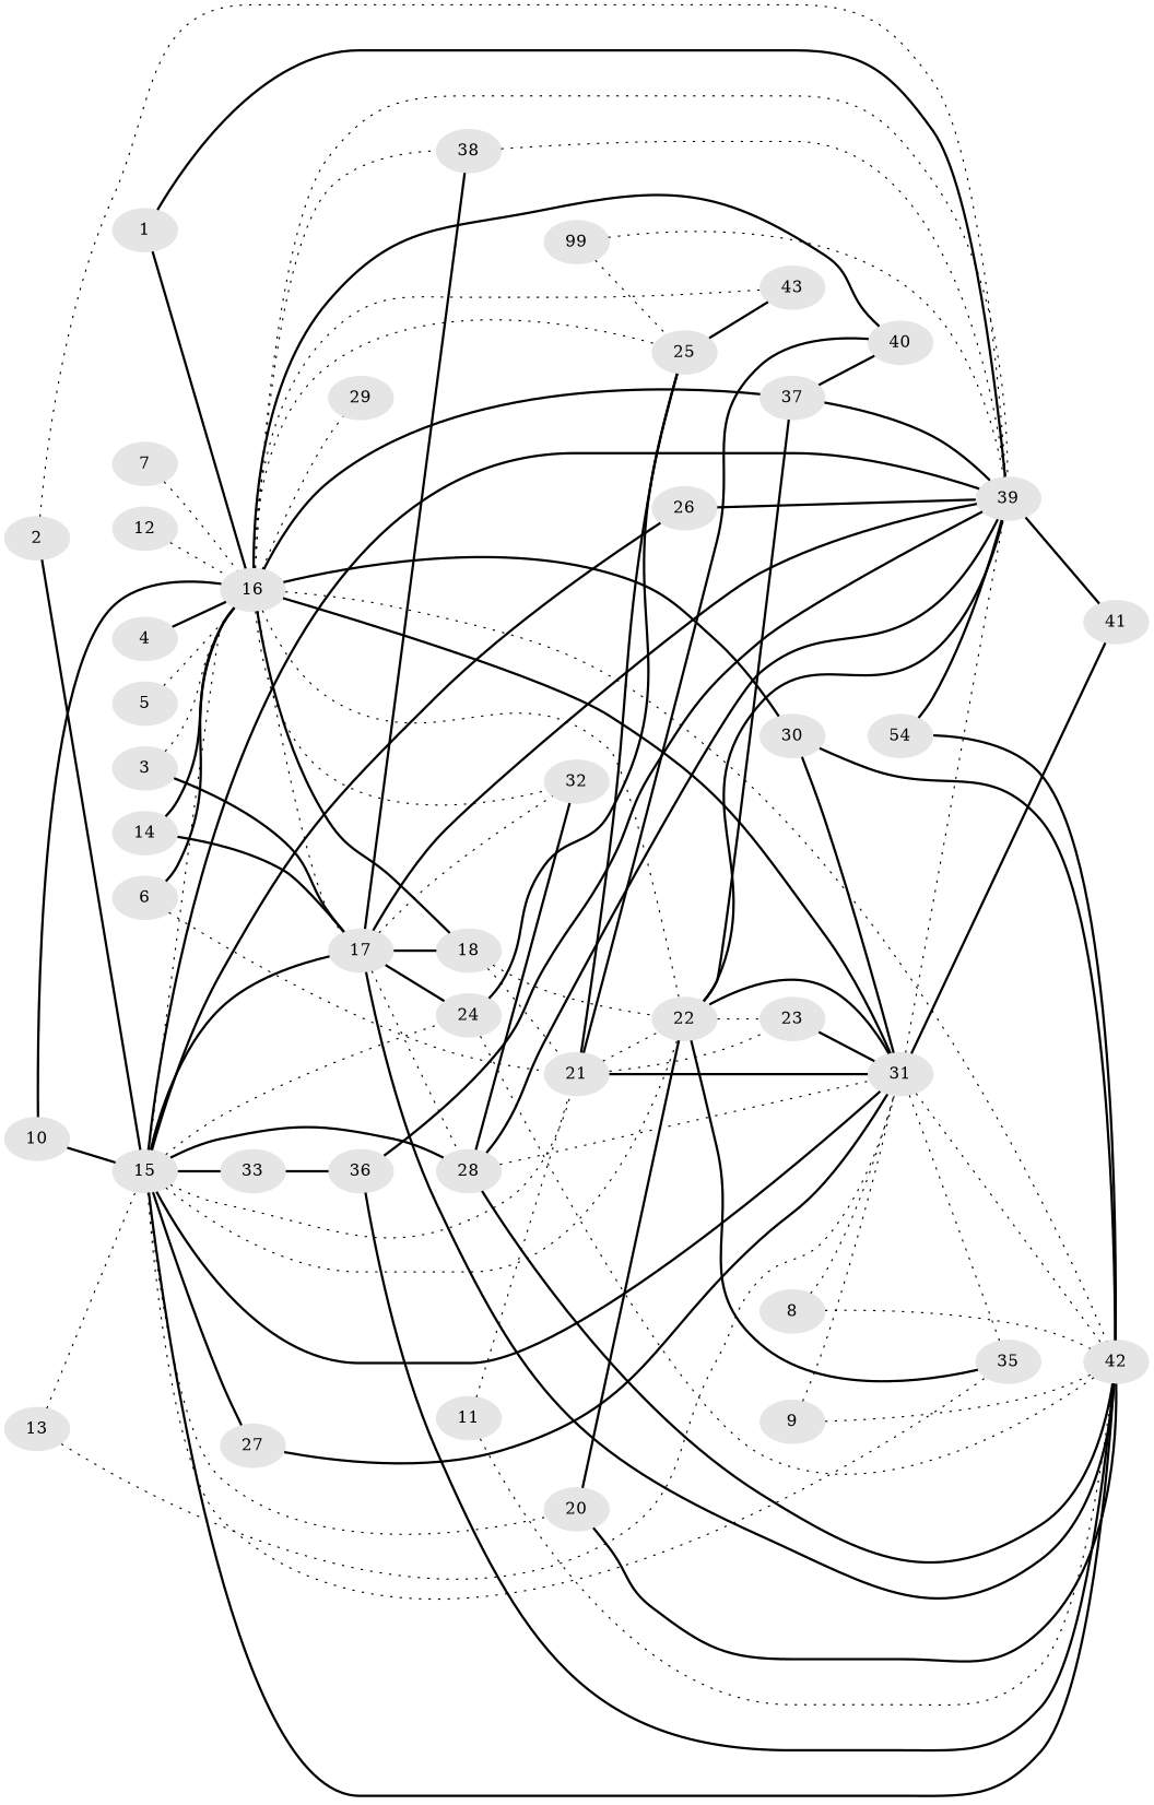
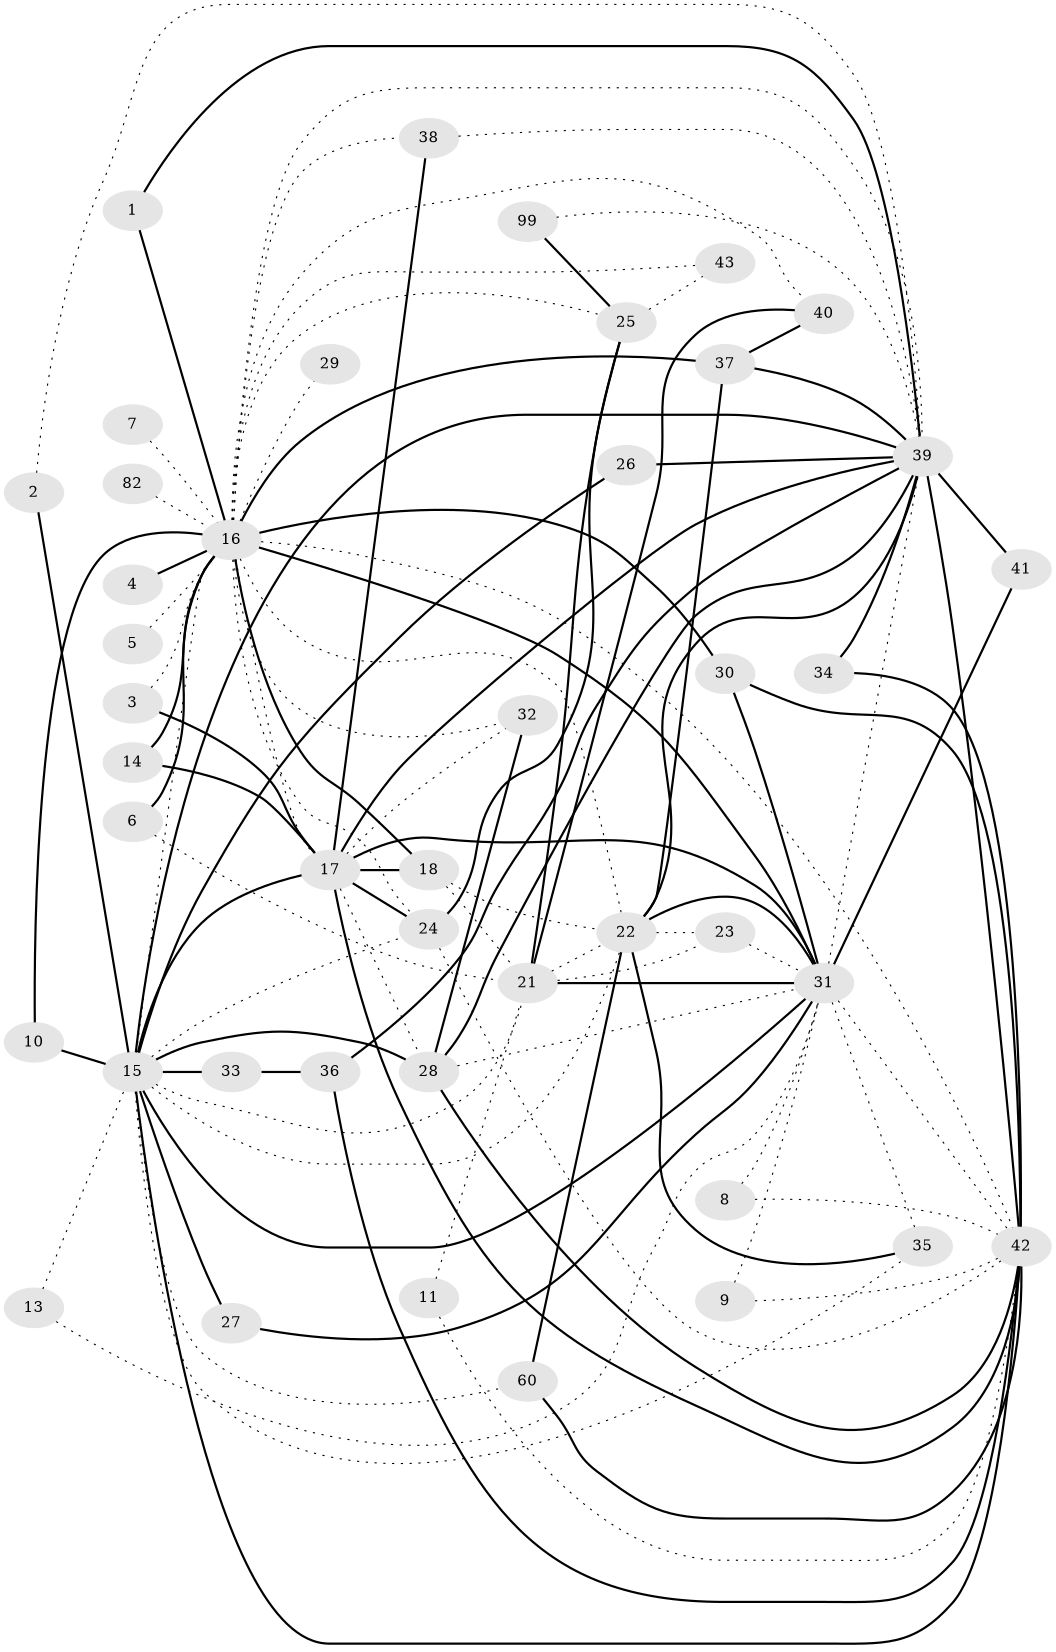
  graph {
    rankdir=LR
    node [color=gray90 style=filled]
    edge [style=bold weight=1.0]
    1
    16
    39
    17
    31
    42
    22
    24
    25
    29
    30
    32
    37
    38
    40
    43
    18
    41
    2
    15
    21
-   20
+   20 [label=60]
    26
    27
    28
    33
    35
    3
    4
    5
    6
    23
    7
    8
    9
    10
    11
-   12
+   12 [label=82]
    13
    14
    36
    n42 [label=99]
-   34 [label=54]
+   34
    1 -- 16
    1 -- 39
    16 -- 39 [style=dotted weight=3.0]
    16 -- 17 [style=dotted weight=4.0]
    16 -- 31 [weight=6.0]
    16 -- 42 [style=dotted weight=3.0]
    16 -- 22 [style=dotted]
+   16 -- 24 [style=dotted]
    16 -- 25 [style=dotted weight=4.0]
    16 -- 29 [style=dotted weight=3.0]
    16 -- 30
    16 -- 32 [style=dotted weight=2.0]
    16 -- 37 [weight=2.0]
    16 -- 38 [style=dotted]
-   16 -- 40
+   16 -- 40 [style=dotted]
    16 -- 43 [style=dotted weight=2.0]
    16 -- 18
+   39 -- 42
    39 -- 41
    17 -- 39
+   17 -- 31 [weight=2.0]
    17 -- 42
    17 -- 24
    17 -- 32 [style=dotted]
    17 -- 38
    17 -- 18
    17 -- 28 [style=dotted]
    31 -- 39 [style=dotted weight=2.0]
    31 -- 42 [style=dotted weight=2.0]
    31 -- 41
    31 -- 35 [style=dotted weight=2.0]
    22 -- 39 [weight=2.0]
    22 -- 31
    22 -- 37
    22 -- 35
    22 -- 23 [style=dotted]
    24 -- 42 [style=dotted]
    24 -- 25
-   25 -- 43
+   25 -- 43 [style=dotted]
    30 -- 31
    30 -- 42
    37 -- 39
    37 -- 40
    38 -- 39 [style=dotted]
    18 -- 22 [style=dotted]
    18 -- 21 [style=dotted]
    2 -- 39 [style=dotted]
    2 -- 15
    15 -- 16 [style=dotted weight=6.0]
    15 -- 39 [weight=2.0]
    15 -- 17 [weight=2.0]
    15 -- 31 [weight=5.0]
    15 -- 42 [weight=2.0]
    15 -- 22 [style=dotted weight=2.0]
    15 -- 24 [style=dotted]
    15 -- 21 [style=dotted]
    15 -- 20 [style=dotted]
    15 -- 26
    15 -- 27
    15 -- 28
    15 -- 33 [weight=2.0]
    15 -- 35 [style=dotted]
    21 -- 31
    21 -- 22 [style=dotted]
    21 -- 25
    21 -- 40
    21 -- 23 [style=dotted]
    20 -- 42
    20 -- 22
    26 -- 39
    27 -- 31
    28 -- 39
    28 -- 31 [style=dotted]
    28 -- 42
    28 -- 32
    33 -- 36 [weight=2.0]
    3 -- 16 [style=dotted]
    3 -- 17
    4 -- 16 [weight=2.0]
    5 -- 16 [style=dotted weight=2.0]
    6 -- 16
    6 -- 21 [style=dotted]
-   23 -- 31
+   23 -- 31 [style=dotted]
    7 -- 16 [style=dotted weight=2.0]
    8 -- 31 [style=dotted]
    8 -- 42 [style=dotted]
    9 -- 31 [style=dotted]
    9 -- 42 [style=dotted]
    10 -- 16
    10 -- 15
    11 -- 42 [style=dotted]
    11 -- 21 [style=dotted]
    12 -- 16 [style=dotted weight=2.0]
    13 -- 31 [style=dotted]
    13 -- 15 [style=dotted]
    14 -- 16
    14 -- 17
    36 -- 39
    36 -- 42
    n42 -- 39 [style=dotted]
-   n42 -- 25 [style=dotted]
+   n42 -- 25
    34 -- 39
    34 -- 42
  }
